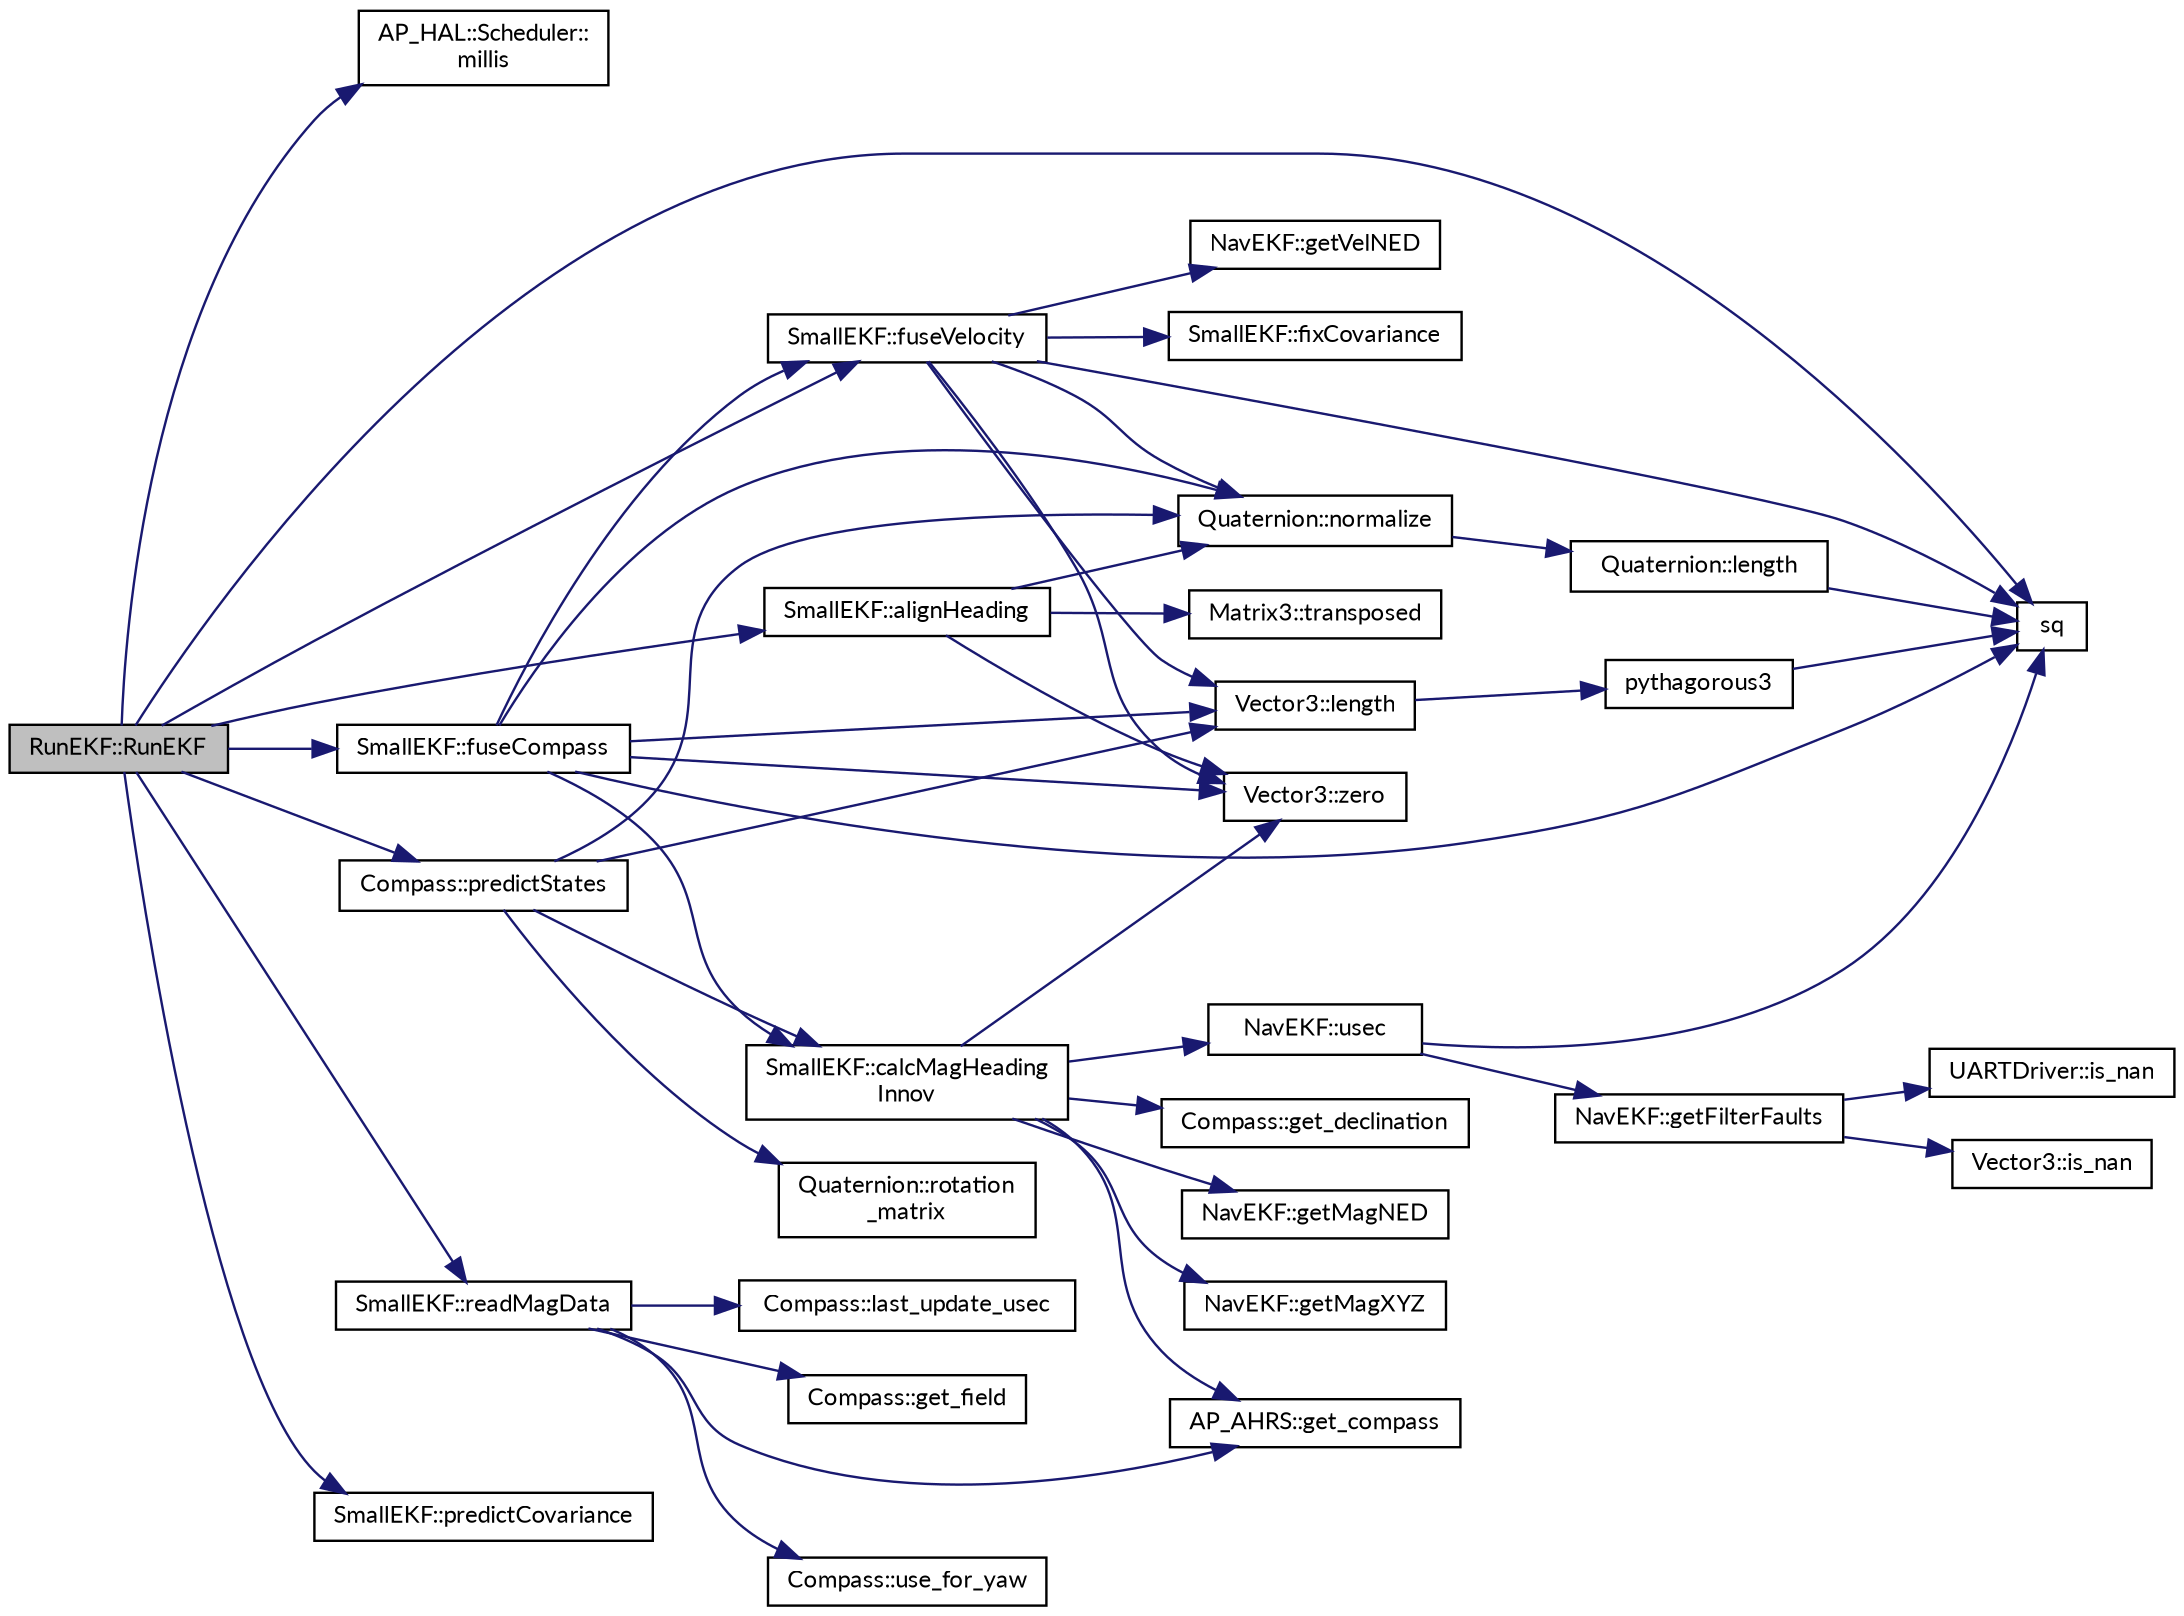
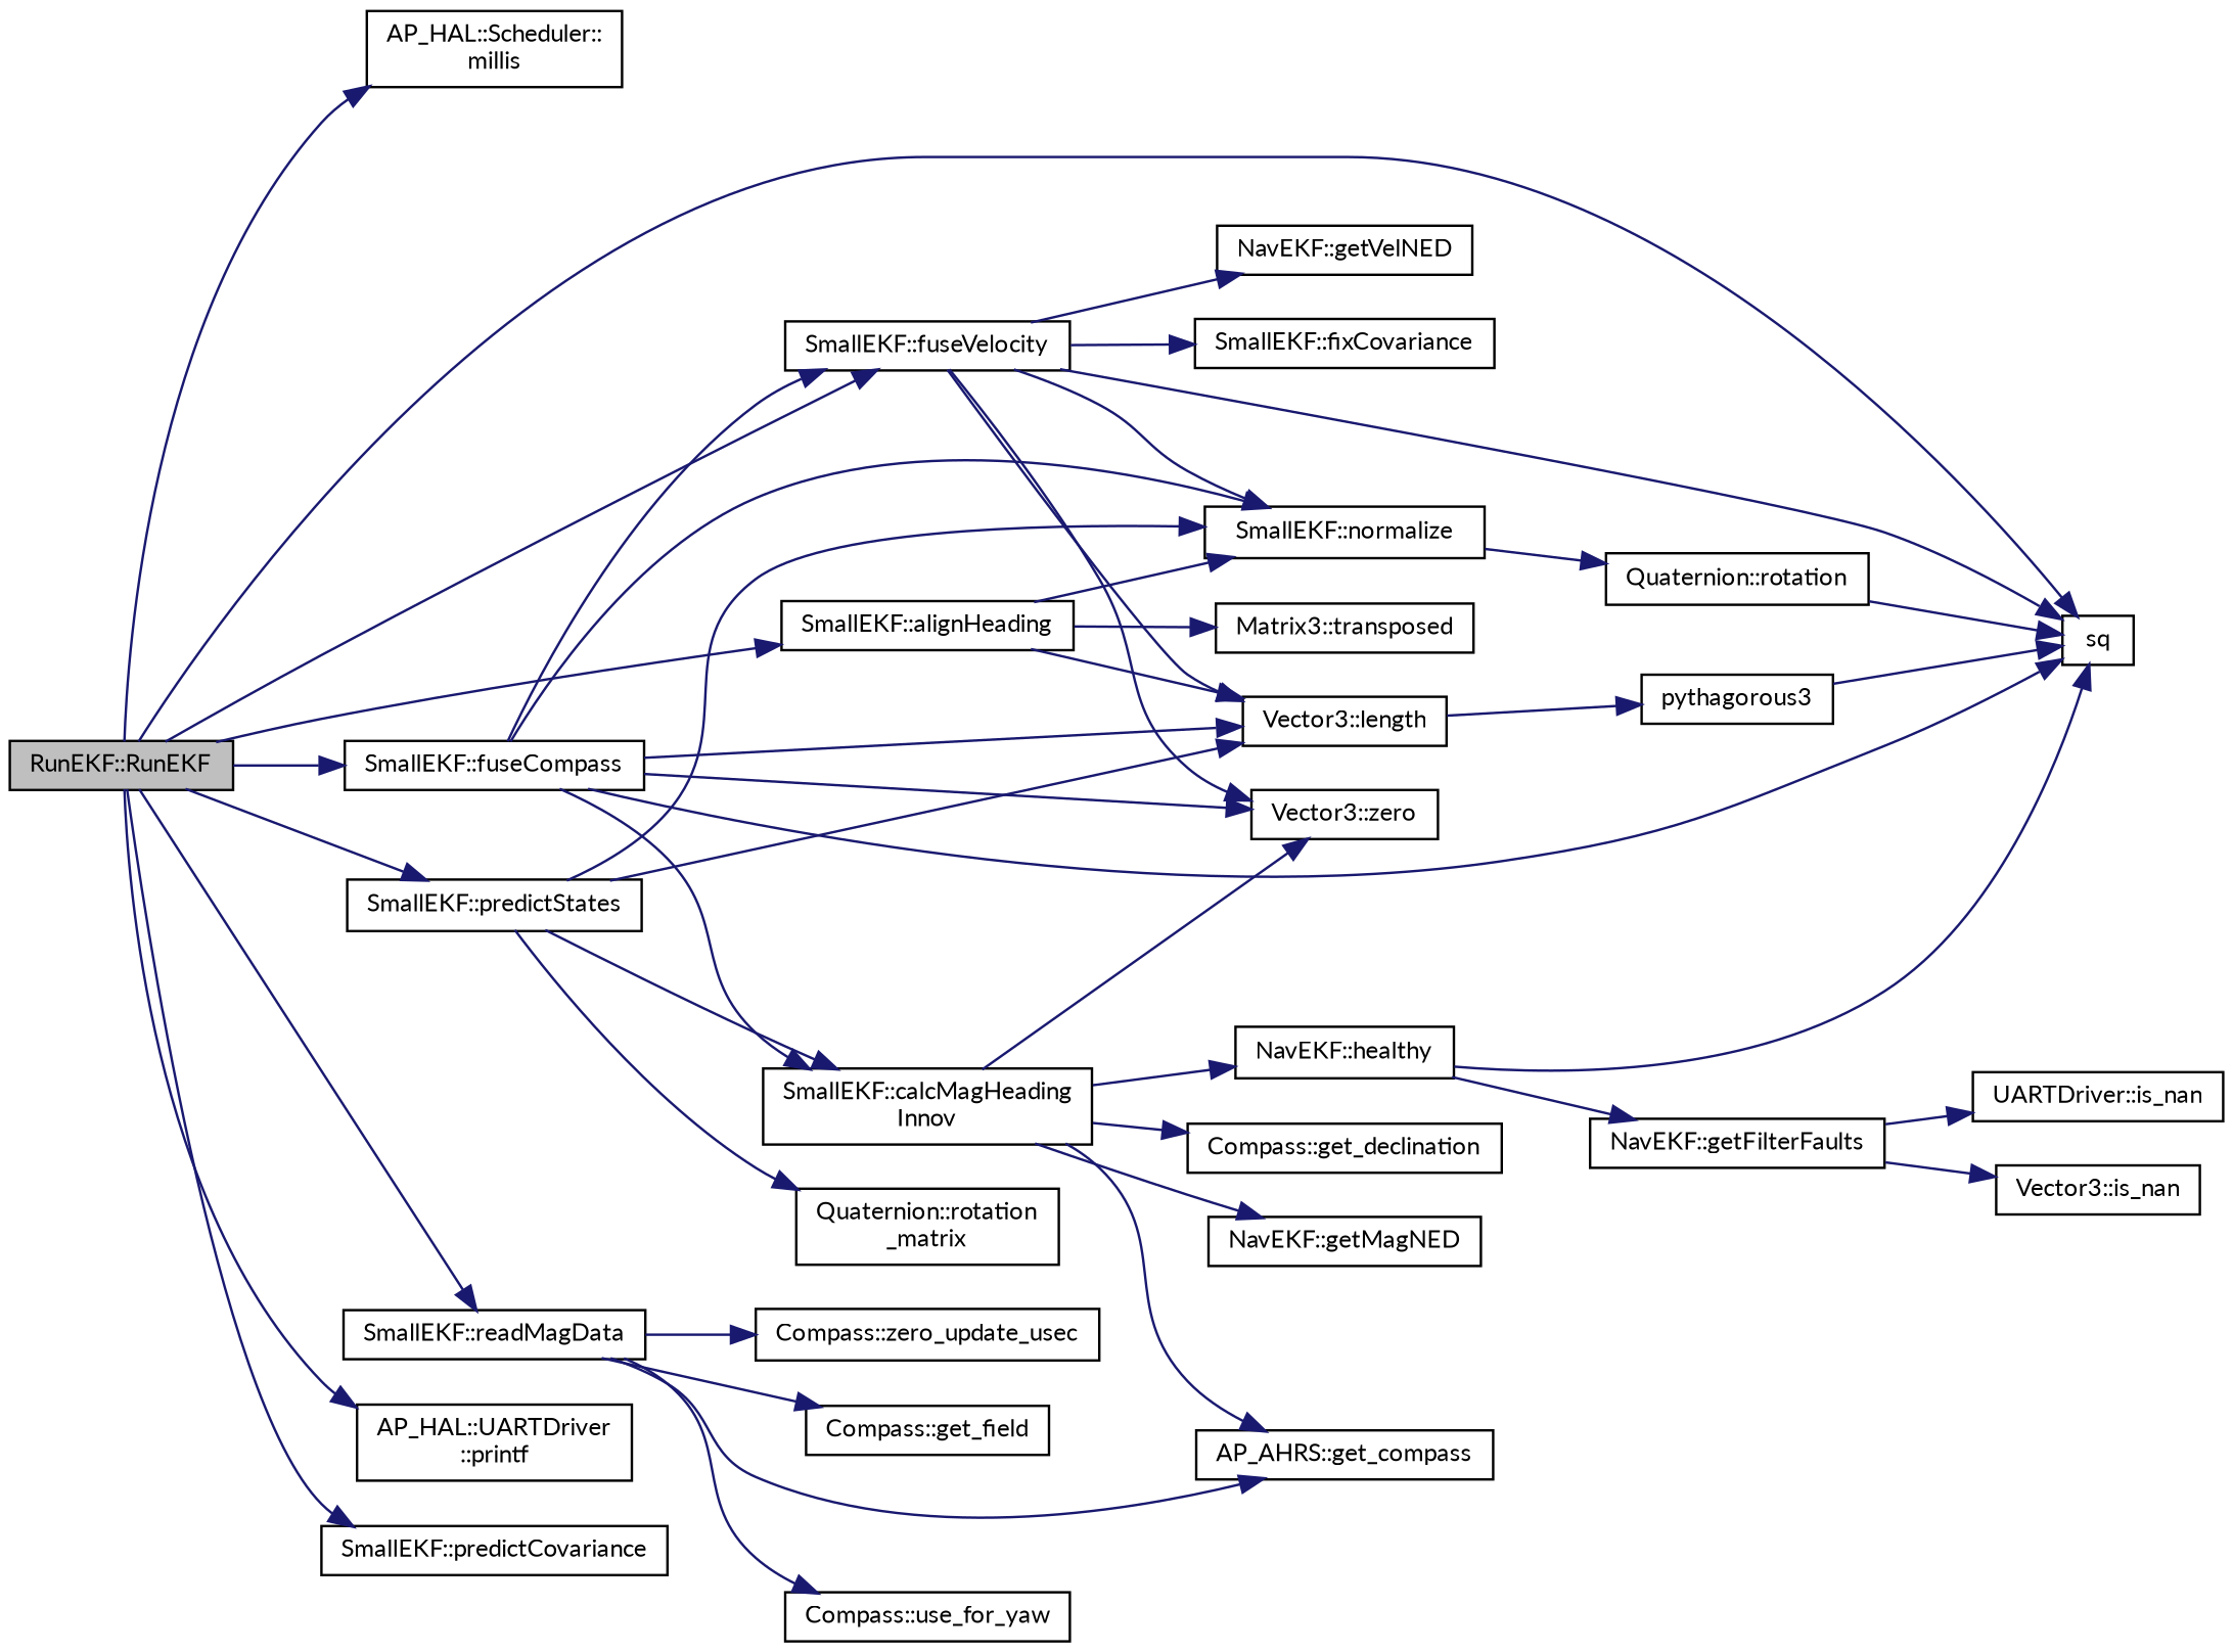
  digraph {
    fontname=Lato
    rankdir=LR
    node [color=black fillcolor=white fontname=Lato fontsize=10 shape=record style=filled]
    edge [color=midnightblue fontname=Lato fontsize=10 labelfontname=Helvetica labelfontsize=10 style=solid]
    n1 [fillcolor=grey75 fontcolor=black height=0.2 label="RunEKF::RunEKF" width=0.4]
    n2 [height=0.2 label="AP_HAL::Scheduler::\lmillis" width=0.4]
    n3 [height=0.2 label=sq width=0.4]
-   n5 [height=0.2 label="Compass::predictStates" width=0.4]
+   n4 [height=0.2 label="AP_HAL::UARTDriver\l::printf" width=0.4]
+   n5 [height=0.2 label="SmallEKF::predictStates" width=0.4]
    n6 [height=0.2 label="SmallEKF::predictCovariance" width=0.4]
    n7 [height=0.2 label="SmallEKF::fuseVelocity" width=0.4]
    n8 [height=0.2 label="SmallEKF::alignHeading" width=0.4]
    n9 [height=0.2 label="SmallEKF::readMagData" width=0.4]
    n10 [height=0.2 label="SmallEKF::fuseCompass" width=0.4]
    n11 [height=0.2 label="Vector3::length" width=0.4]
-   n12 [height=0.2 label="Quaternion::normalize" width=0.4]
+   n12 [height=0.2 label="SmallEKF::normalize" width=0.4]
    n13 [height=0.2 label="Quaternion::rotation\l_matrix" width=0.4]
    n14 [height=0.2 label="SmallEKF::calcMagHeading\lInnov" width=0.4]
    n15 [height=0.2 label="NavEKF::getVelNED" width=0.4]
    n16 [height=0.2 label="Vector3::zero" width=0.4]
    n17 [height=0.2 label="SmallEKF::fixCovariance" width=0.4]
    n18 [height=0.2 label="Matrix3::transposed" width=0.4]
    n19 [height=0.2 label="AP_AHRS::get_compass" width=0.4]
    n20 [height=0.2 label="Compass::use_for_yaw" width=0.4]
-   n21 [height=0.2 label="Compass::last_update_usec" width=0.4]
+   n21 [height=0.2 label="Compass::zero_update_usec" width=0.4]
    n22 [height=0.2 label="Compass::get_field" width=0.4]
    n23 [height=0.2 label=pythagorous3 width=0.4]
-   n24 [height=0.2 label="Quaternion::length" width=0.4]
-   n25 [height=0.2 label="NavEKF::usec" width=0.4]
+   n24 [height=0.2 label="Quaternion::rotation" width=0.4]
+   n25 [height=0.2 label="NavEKF::healthy" width=0.4]
    n26 [height=0.2 label="NavEKF::getMagNED" width=0.4]
-   n27 [height=0.2 label="NavEKF::getMagXYZ" width=0.4]
    n28 [height=0.2 label="Compass::get_declination" width=0.4]
    n29 [height=0.2 label="NavEKF::getFilterFaults" width=0.4]
    n30 [height=0.2 label="UARTDriver::is_nan" width=0.4]
    n31 [height=0.2 label="Vector3::is_nan" width=0.4]
    n1 -> n2
    n1 -> n3
+   n1 -> n4
    n1 -> n5
    n1 -> n6
    n1 -> n7
    n1 -> n8
    n1 -> n9
    n1 -> n10
    n5 -> n11
    n5 -> n12
    n5 -> n13
    n5 -> n14
    n7 -> n3
    n7 -> n11
    n7 -> n12
    n7 -> n15
    n7 -> n16
    n7 -> n17
-   n8 -> n16
+   n8 -> n11
    n8 -> n12
    n8 -> n18
    n9 -> n19
    n9 -> n20
    n9 -> n21
    n9 -> n22
    n10 -> n3
    n10 -> n7
    n10 -> n11
    n10 -> n12
    n10 -> n14
    n10 -> n16
    n11 -> n23
    n12 -> n24
    n14 -> n16
    n14 -> n19
    n14 -> n25
    n14 -> n26
-   n14 -> n27
    n14 -> n28
    n23 -> n3
    n24 -> n3
    n25 -> n3
    n25 -> n29
    n29 -> n30
    n29 -> n31
  }
